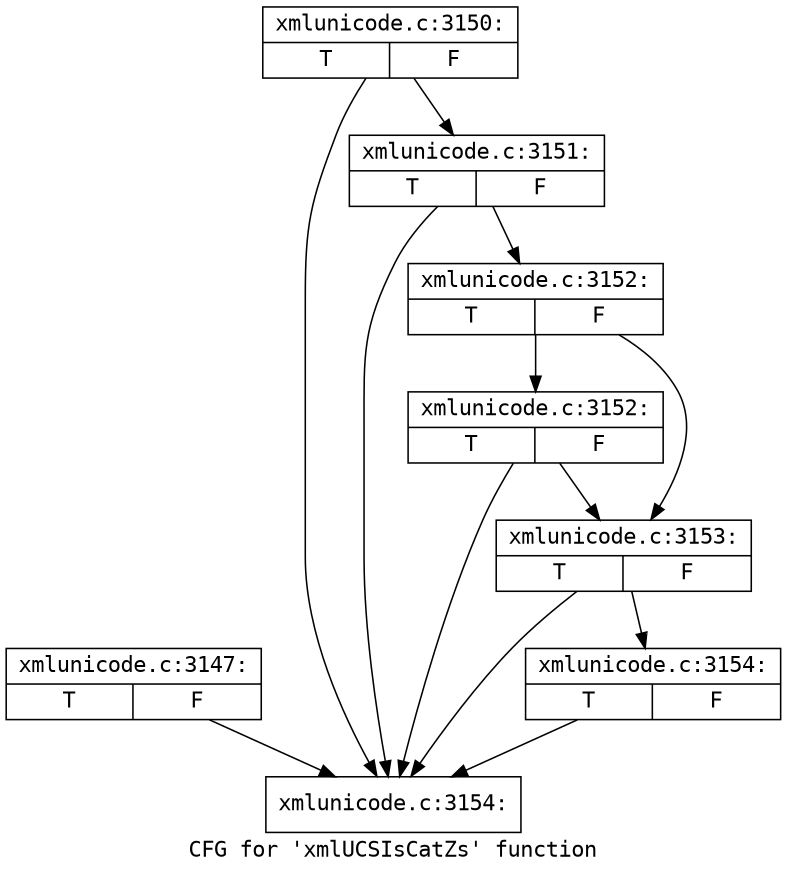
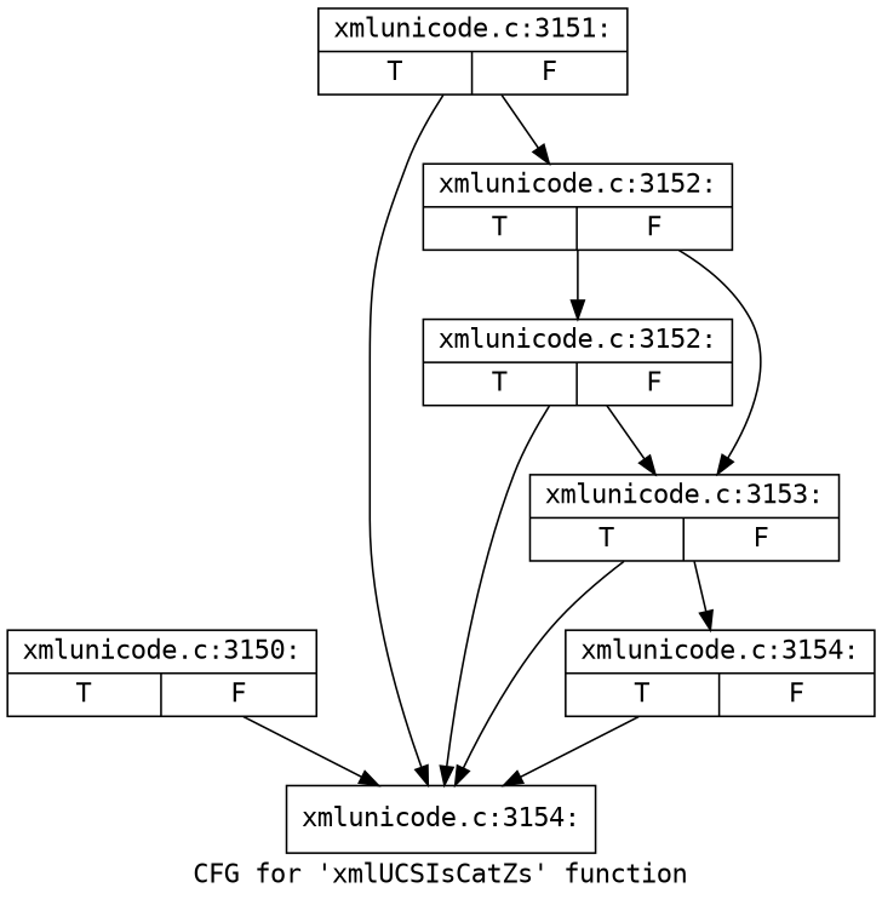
  digraph {
    fontname="DejaVu Sans Mono"
    label="CFG for 'xmlUCSIsCatZs' function"
    node [fontname="DejaVu Sans Mono" shape=record]
    edge [fontname="DejaVu Sans Mono"]
-   n1 [label="{xmlunicode.c:3147:|{<s0>T|<s1>F}}"]
    n2 [label="{xmlunicode.c:3154:}"]
    n3 [label="{xmlunicode.c:3150:|{<s0>T|<s1>F}}"]
    n4 [label="{xmlunicode.c:3151:|{<s0>T|<s1>F}}"]
    n5 [label="{xmlunicode.c:3152:|{<s0>T|<s1>F}}"]
    n6 [label="{xmlunicode.c:3152:|{<s0>T|<s1>F}}"]
    n7 [label="{xmlunicode.c:3153:|{<s0>T|<s1>F}}"]
    n8 [label="{xmlunicode.c:3154:|{<s0>T|<s1>F}}"]
-   n1 -> n2
    n3 -> n2
-   n3 -> n4
    n4 -> n2
    n4 -> n5
    n5 -> n6
    n5 -> n7
    n6 -> n2
    n6 -> n7
    n7 -> n2
    n7 -> n8
    n8 -> n2
  }
